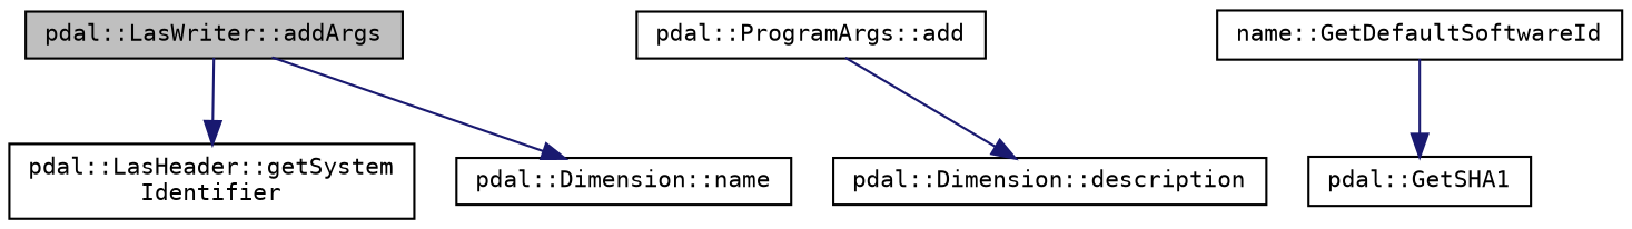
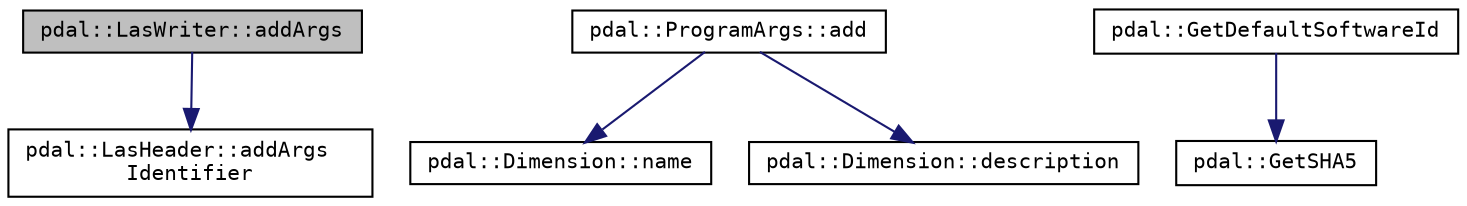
  digraph {
    fontname="DejaVu Sans Mono"
    rankdir=TB
    node [color=black fillcolor=white fontname="DejaVu Sans Mono" fontsize=10 shape=record style=filled]
    edge [color=midnightblue fontname="DejaVu Sans Mono" fontsize=10 labelfontname=Helvetica labelfontsize=10 style=solid]
    n1 [fillcolor=grey75 fontcolor=black height=0.2 label="pdal::LasWriter::addArgs" width=0.4]
-   n2 [height=0.2 label="pdal::LasHeader::getSystem\lIdentifier" width=0.4]
+   n2 [height=0.2 label="pdal::LasHeader::addArgs\lIdentifier" width=0.4]
    n3 [height=0.2 label="pdal::ProgramArgs::add" width=0.4]
    n4 [height=0.2 label="pdal::Dimension::name" width=0.4]
    n5 [height=0.2 label="pdal::Dimension::description" width=0.4]
-   n6 [height=0.2 label="name::GetDefaultSoftwareId" width=0.4]
-   n7 [height=0.2 label="pdal::GetSHA1" width=0.4]
+   n6 [height=0.2 label="pdal::GetDefaultSoftwareId" width=0.4]
+   n7 [height=0.2 label="pdal::GetSHA5" width=0.4]
    n1 -> n2
-   n1 -> n4
+   n3 -> n4
    n3 -> n5
    n6 -> n7
  }
